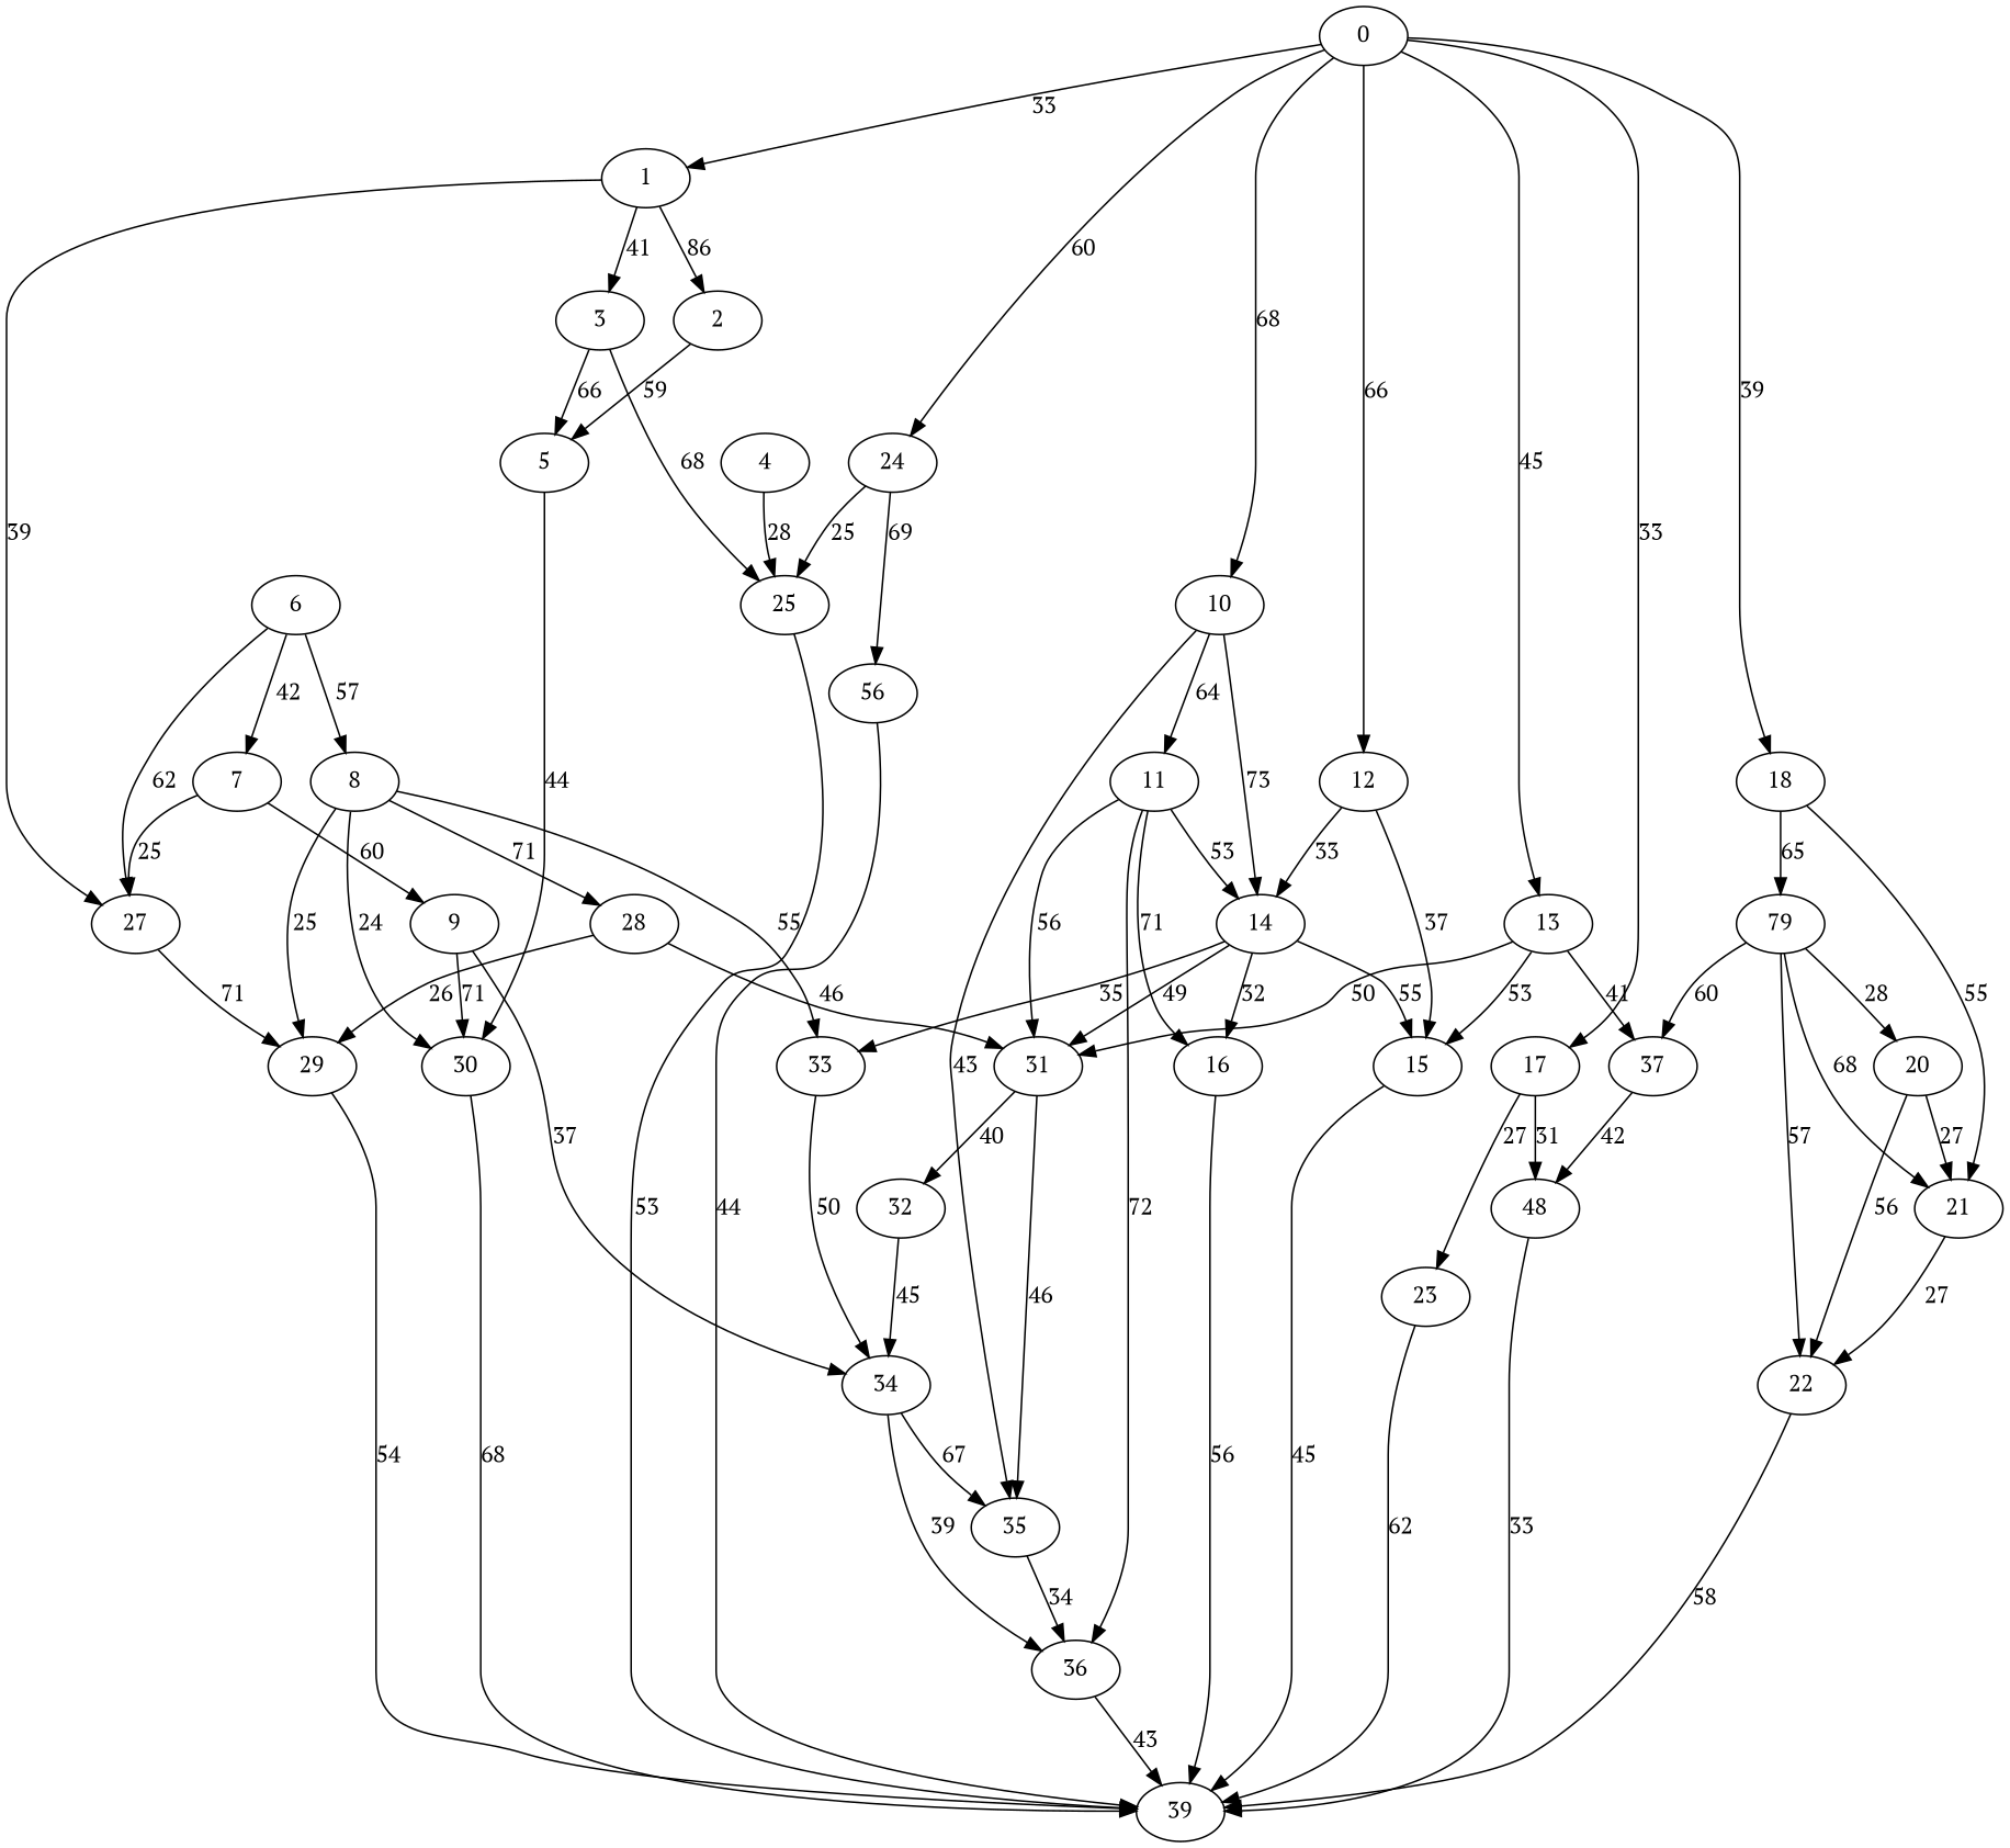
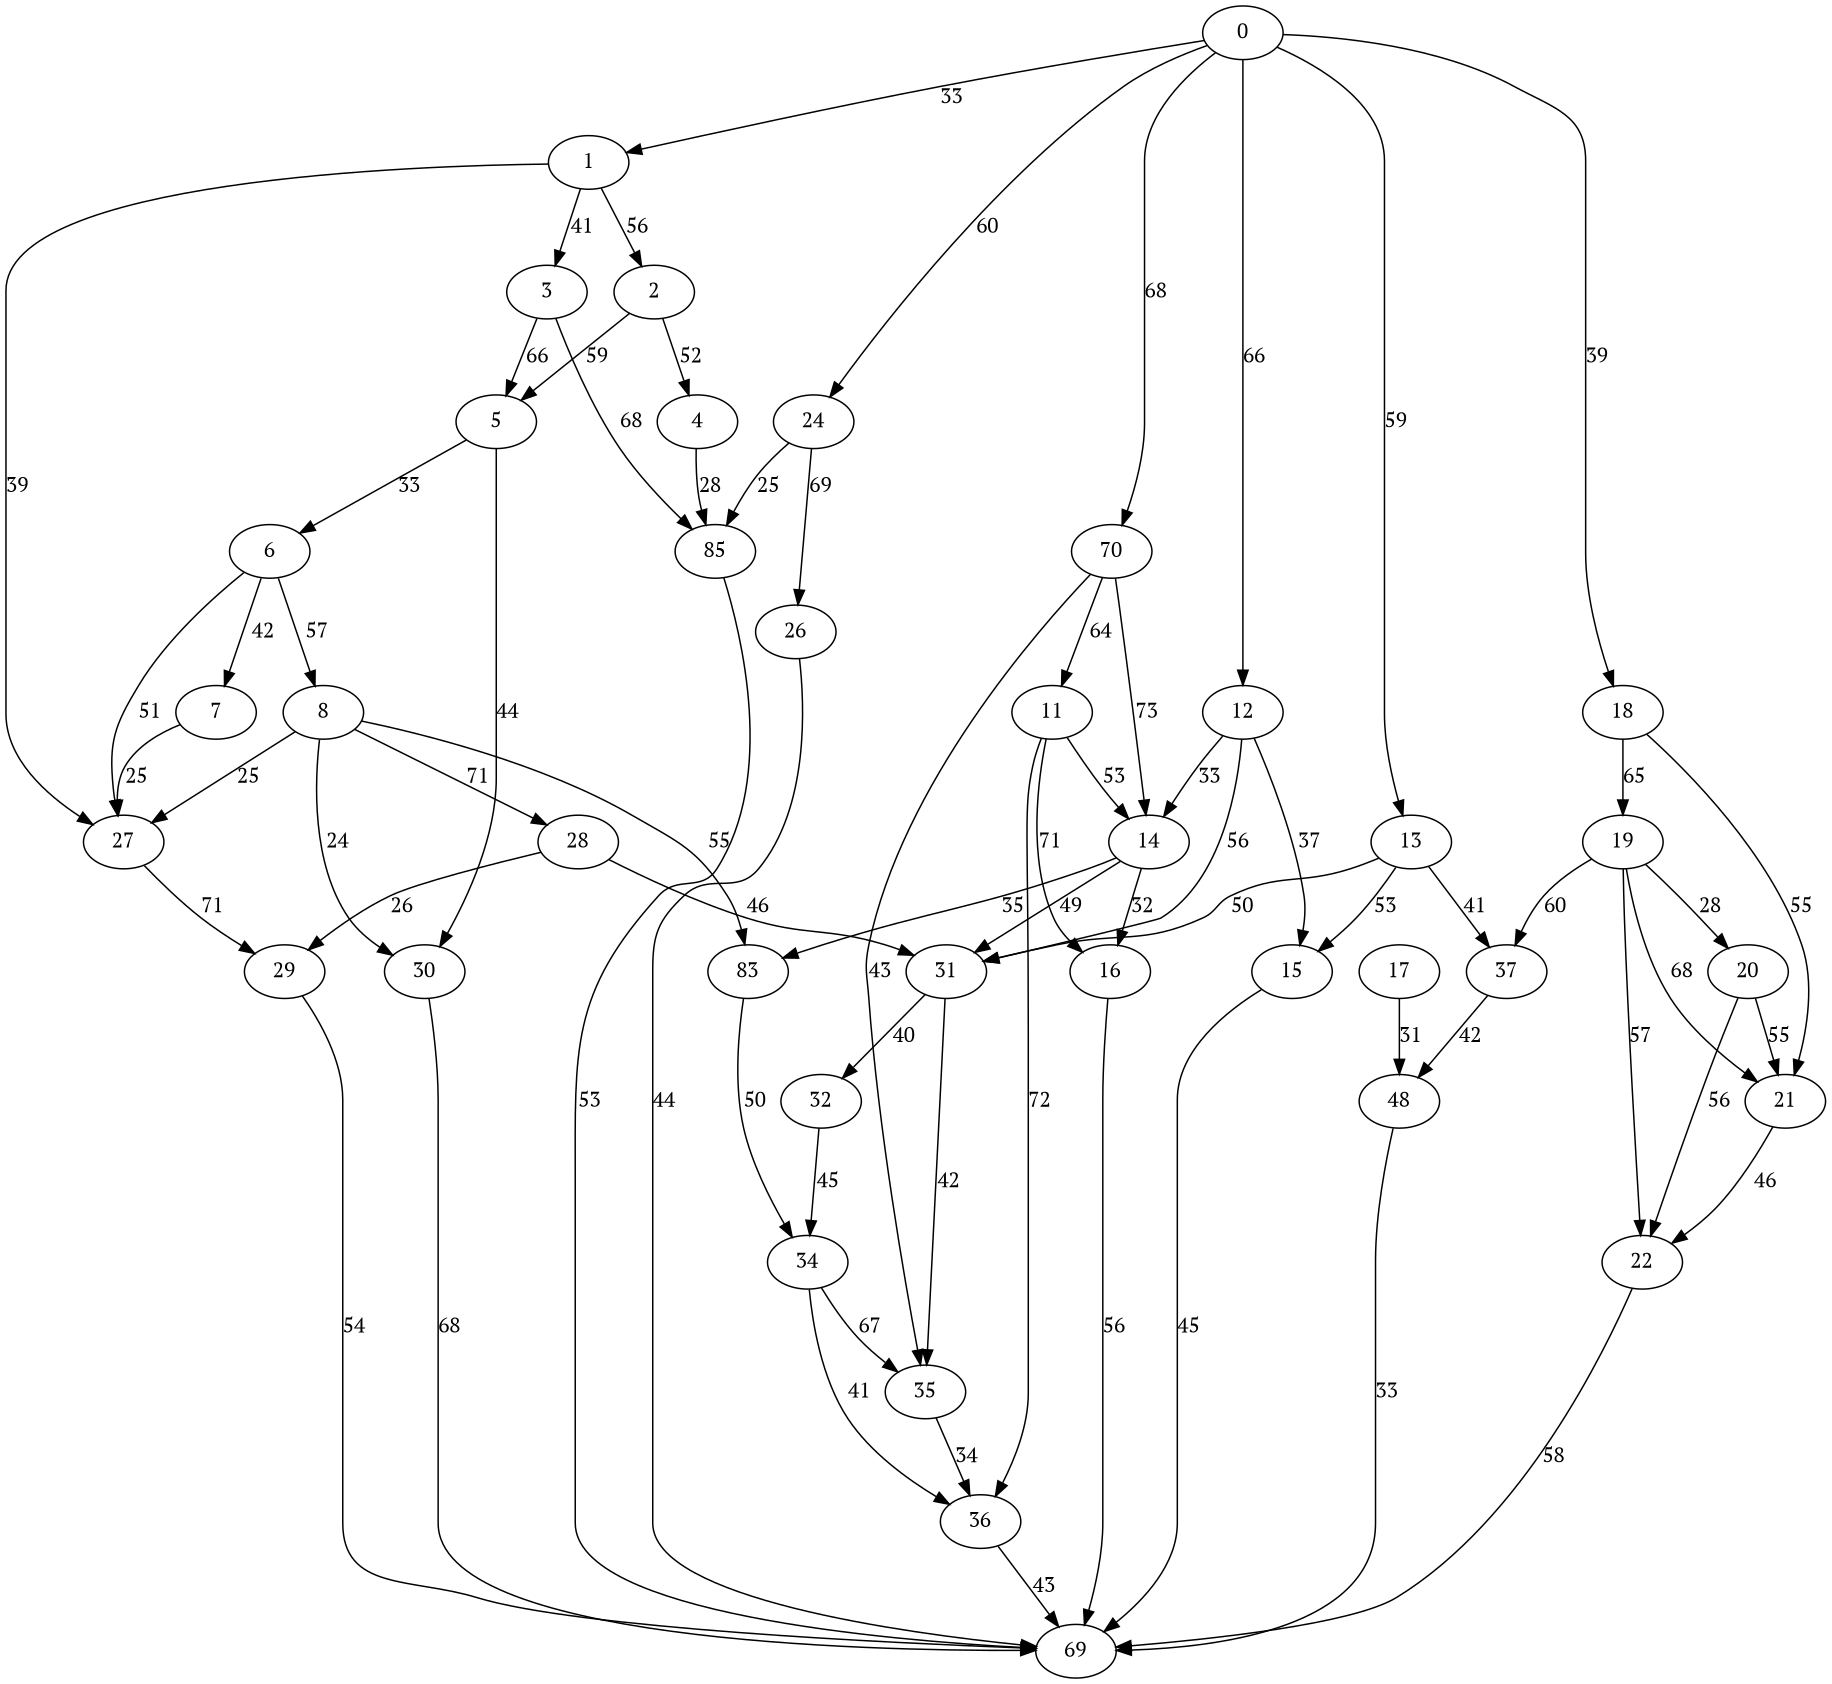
  digraph {
    fontname="PT Serif"
    node [fontname="PT Serif"]
    edge [fontname="PT Serif"]
    0
    1
-   10
+   10 [label=70]
    12
    13
    17
    18
    24
    2
    3
    27
    11
    14
    35
    15
    31
    37
-   23
    n19 [label=48]
-   19 [label=79]
+   19
    21
-   25
-   26 [label=56]
+   25 [label=85]
+   26
    4
    5
    29
    36
    16
-   33
-   39
+   33 [label=83]
+   39 [label=69]
    32
    20
    22
    6
    30
    7
    8
-   9
    28
    34
    0 -> 1 [label=33]
    0 -> 10 [label=68]
    0 -> 12 [label=66]
-   0 -> 13 [label=45]
-   0 -> 17 [label=33]
+   0 -> 13 [label=59]
    0 -> 18 [label=39]
    0 -> 24 [label=60]
-   1 -> 2 [label=86]
+   1 -> 2 [label=56]
    1 -> 3 [label=41]
    1 -> 27 [label=39]
    10 -> 11 [label=64]
    10 -> 14 [label=73]
    10 -> 35 [label=43]
    12 -> 14 [label=33]
    12 -> 15 [label=37]
-   11 -> 31 [label=56]
+   12 -> 31 [label=56]
    13 -> 15 [label=53]
    13 -> 31 [label=50]
    13 -> 37 [label=41]
-   17 -> 23 [label=27]
    17 -> n19 [label=31]
    18 -> 19 [label=65]
    18 -> 21 [label=55]
    24 -> 25 [label=25]
    24 -> 26 [label=69]
+   2 -> 4 [label=52]
    2 -> 5 [label=59]
    3 -> 25 [label=68]
    3 -> 5 [label=66]
    27 -> 29 [label=71]
    11 -> 14 [label=53]
    11 -> 36 [label=72]
    11 -> 16 [label=71]
-   14 -> 15 [label=55]
    14 -> 31 [label=49]
    14 -> 16 [label=32]
    14 -> 33 [label=35]
    35 -> 36 [label=34]
    15 -> 39 [label=45]
-   31 -> 35 [label=46]
+   31 -> 35 [label=42]
    31 -> 32 [label=40]
    37 -> n19 [label=42]
-   23 -> 39 [label=62]
    n19 -> 39 [label=33]
    19 -> 37 [label=60]
    19 -> 21 [label=68]
    19 -> 20 [label=28]
    19 -> 22 [label=57]
-   21 -> 22 [label=27]
+   21 -> 22 [label=46]
    25 -> 39 [label=53]
    26 -> 39 [label=44]
    4 -> 25 [label=28]
+   5 -> 6 [label=33]
    5 -> 30 [label=44]
    29 -> 39 [label=54]
    36 -> 39 [label=43]
    16 -> 39 [label=56]
    33 -> 34 [label=50]
    32 -> 34 [label=45]
-   20 -> 21 [label=27]
+   20 -> 21 [label=55]
    20 -> 22 [label=56]
    22 -> 39 [label=58]
-   6 -> 27 [label=62]
+   6 -> 27 [label=51]
    6 -> 7 [label=42]
    6 -> 8 [label=57]
    30 -> 39 [label=68]
    7 -> 27 [label=25]
-   7 -> 9 [label=60]
-   8 -> 29 [label=25]
+   8 -> 27 [label=25]
    8 -> 33 [label=55]
    8 -> 30 [label=24]
    8 -> 28 [label=71]
-   9 -> 30 [label=71]
-   9 -> 34 [label=37]
    28 -> 31 [label=46]
    28 -> 29 [label=26]
    34 -> 35 [label=67]
-   34 -> 36 [label=39]
+   34 -> 36 [label=41]
  }
